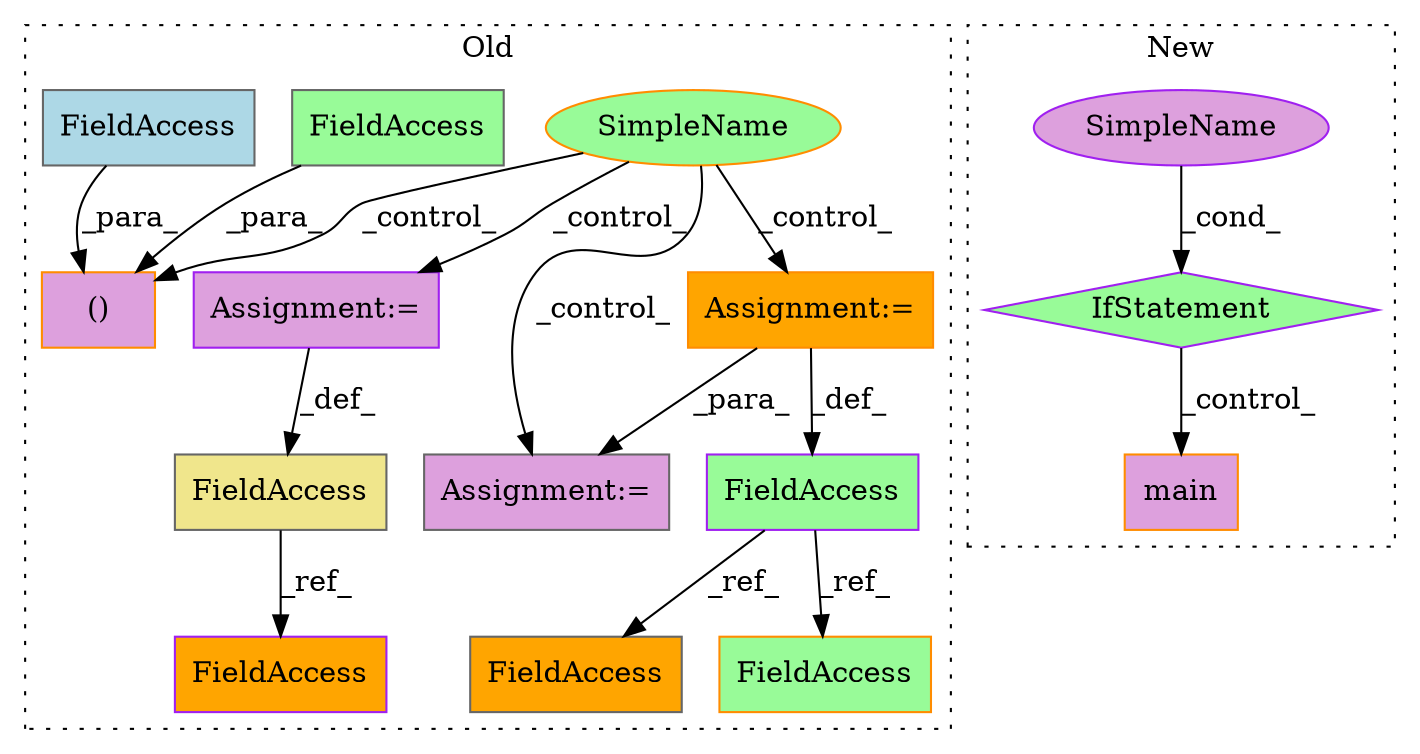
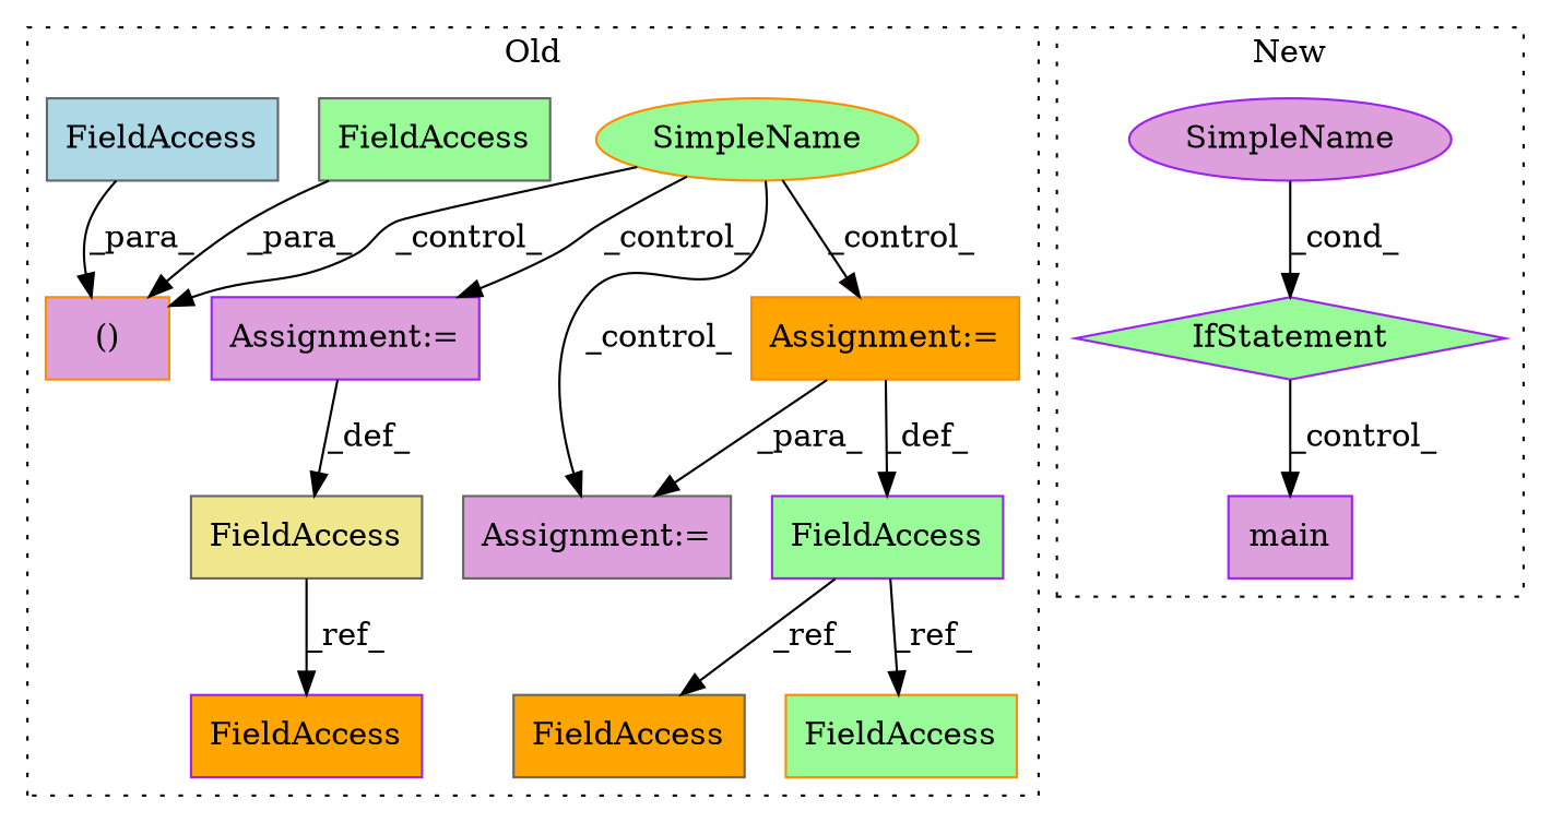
  digraph {
    node [a=22 l=1 shape=box style=filled fillcolor=plum color=darkorange]
    n1 [a=106 l=27 label="()" s=4386]
    n2 [a=42 label=SimpleName shape=ellipse fillcolor=palegreen l=""]
    n3 [a=7 label="Assignment:=" s=4335 fillcolor=orange]
    n4 [a=7 label="Assignment:=" s=4528 color=purple]
    n5 [label=FieldAccess s=4334 fillcolor=palegreen color=purple]
    n6 [label=FieldAccess s=4440 fillcolor=palegreen]
    n7 [l=8 label=FieldAccess s=4386 fillcolor=palegreen color=gray40]
    n8 [label=FieldAccess s=4527 fillcolor=khaki color=gray40]
    n9 [l=6 label=FieldAccess s=4407 fillcolor=lightblue color=gray40]
    n10 [label=FieldAccess s=4363 fillcolor=orange color=gray40]
    n11 [label=FieldAccess s=4559 fillcolor=orange color=purple]
    n12 [a=7 l=2 label="Assignment:=" s=4413 color=gray40]
-   n13 [a=32 l=6 label=main s=4861]
+   n13 [a=32 l=6 label=main s=4861 color=purple]
    n14 [a=25 l="4,2" label=IfStatement s="4825,4851" shape=diamond fillcolor=palegreen color=purple]
    n15 [a=42 label=SimpleName shape=ellipse color=purple l=""]
    subgraph cluster_1 {
      label=Old
      style=dotted
      n1
      n2
      n3
      n4
      n5
      n6
      n7
      n8
      n9
      n10
      n11
      n12
    }
    subgraph cluster_2 {
      label=New
      style=dotted
      n13
      n14
      n15
    }
    n2 -> n1 [label=_control_]
    n2 -> n3 [label=_control_]
    n2 -> n4 [label=_control_]
    n2 -> n12 [label=_control_]
    n3 -> n5 [label=_def_]
    n3 -> n12 [label=_para_]
    n4 -> n8 [label=_def_]
    n5 -> n6 [label=_ref_]
    n5 -> n10 [label=_ref_]
    n7 -> n1 [label=_para_]
    n8 -> n11 [label=_ref_]
    n9 -> n1 [label=_para_]
    n14 -> n13 [label=_control_]
    n15 -> n14 [label=_cond_]
  }
